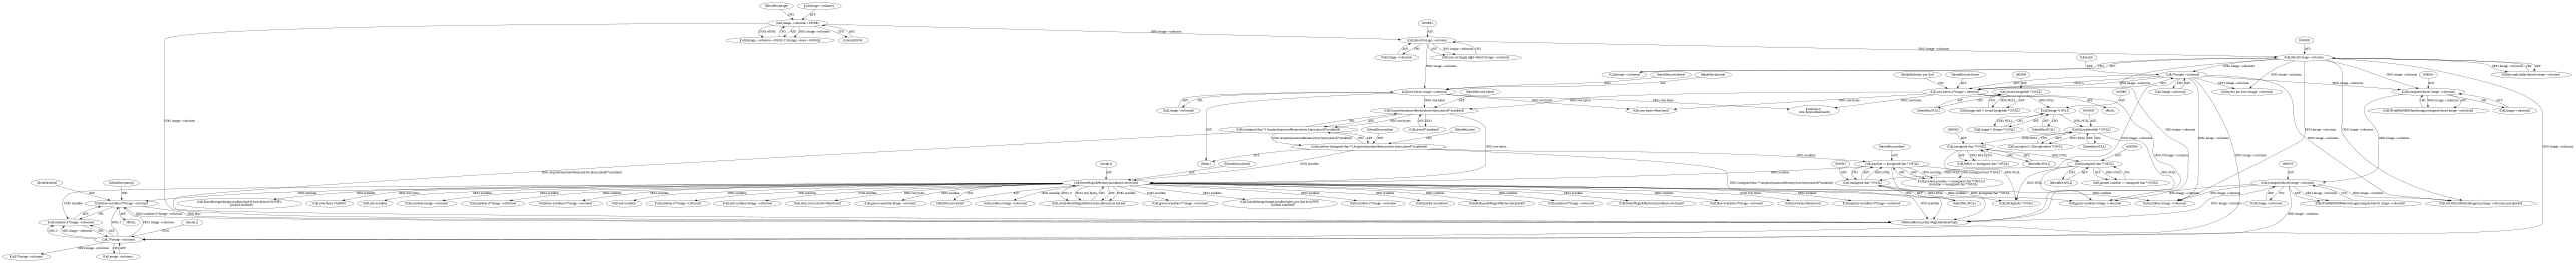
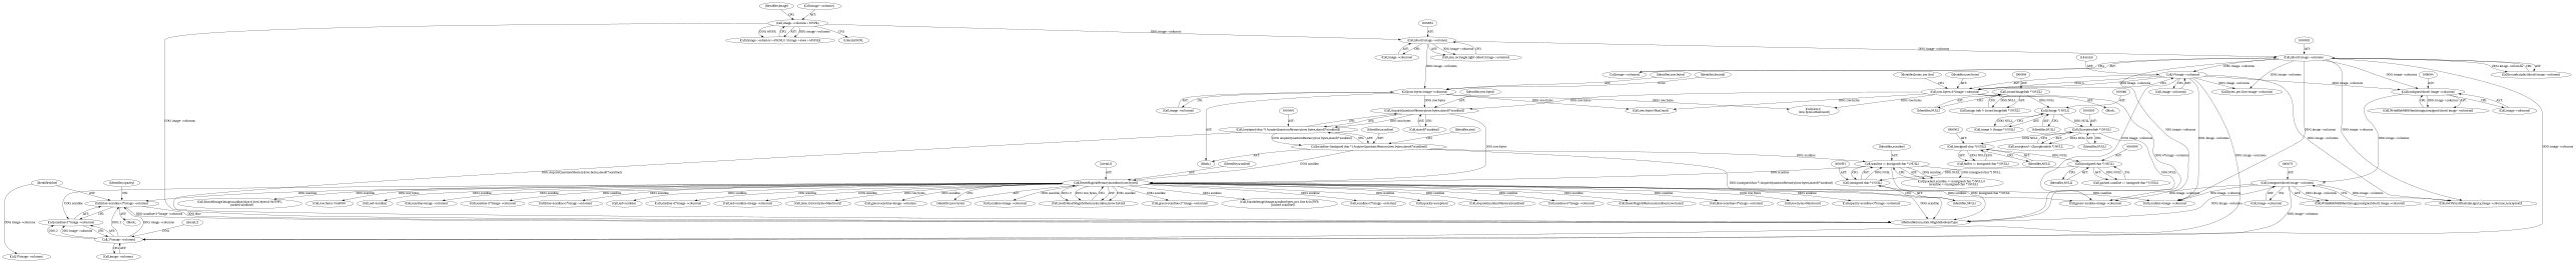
  digraph {
    fontname=Merriweather
    node [fontname=Merriweather]
    edge [fontname=Merriweather]
    n1 [label="(Call,blue=scanline+2*image->columns)"]
    n2 [label="(MethodReturn,static MagickBooleanType)"]
    n3 [label="(Block,)"]
    n4 [label="(Call,scanline+2*image->columns)"]
    n5 [label="(Call,2*image->columns)"]
    n6 [label="(Call,ResetMagickMemory(scanline,0,row_bytes))"]
    n7 [label="(Call,EncodeImage(image,scanline,(size_t) (row_bytes & 0x7FFF),\n        packed_scanline))"]
    n8 [label="(Call,row_bytes | 0x8000)"]
    n9 [label="(Call,red=scanline)"]
    n10 [label="(Call,scanline+image->columns)"]
    n11 [label="(Call,scanline+3*image->columns)"]
    n12 [label="(Call,blue=scanline+2*image->columns)"]
    n13 [label="(Call,red=scanline)"]
    n14 [label="(Call,scanline+2*image->columns)"]
    n15 [label="(Call,red=scanline+image->columns)"]
    n16 [label="(Call,(size_t) (row_bytes+MaxCount))"]
    n17 [label="(Call,scanline+image->columns)"]
    n18 [label="(Call,green=scanline+image->columns)"]
    n19 [label="(Call,scanline+image->columns)"]
    n20 [label="(Call,(void) ResetMagickMemory(scanline,0,row_bytes))"]
    n21 [label="(Call,green=scanline+2*image->columns)"]
    n22 [label="(Call,EncodeImage(image,scanline,bytes_per_line & 0x7FFF,\n            packed_scanline))"]
    n23 [label="(Call,scanline+2*image->columns)"]
    n24 [label="(Call,opacity=exception)"]
-   n25 [label="(Call,RelinquishMagickMemory(scanline))"]
+   n25 [label="(Call,AcquireQuantumMemory(scanline))"]
    n26 [label="(Call,scanline+3*image->columns)"]
    n27 [label="(Call,ResetMagickMemory(scanline,0,row_bytes))"]
    n28 [label="(Call,green=scanline+image->columns)"]
    n29 [label="(Call,blue=scanline+3*image->columns)"]
    n30 [label="(Call,row_bytes+MaxCount)"]
    n31 [label="(Call,opacity=scanline+3*image->columns)"]
    n32 [label="(Identifier,row_bytes)"]
    n33 [label="(Call,scanline=(unsigned char *) AcquireQuantumMemory(row_bytes,sizeof(*scanline)))"]
    n34 [label="(Call,(unsigned char *) AcquireQuantumMemory(row_bytes,sizeof(*scanline)))"]
    n35 [label="(Call,scanline == (unsigned char *) NULL)"]
    n36 [label="(Block,)"]
    n37 [label="(Call,AcquireQuantumMemory(row_bytes,sizeof(*scanline)))"]
    n38 [label="(Call,(unsigned char *) NULL)"]
    n39 [label="(Call,(packed_scanline == (unsigned char *) NULL) ||\n      (scanline == (unsigned char *) NULL))"]
    n40 [label="(Call,sizeof(*scanline))"]
    n41 [label="(Call,row_bytes=image->columns)"]
    n42 [label="(Call,(size_t)\n   (row_bytes+MaxCount))"]
    n43 [label="(Call,image->columns)"]
    n44 [label="(Call,row_bytes+MaxCount)"]
    n45 [label="(Call,(short) image->columns)"]
    n46 [label="(Call,(short) image->columns)"]
    n47 [label="(Call,image->columns)"]
    n48 [label="(Call,size_rectangle.right=(short) image->columns)"]
    n49 [label="(Call,4*image->columns)"]
    n50 [label="(Call,(unsigned short) image->columns)"]
    n51 [label="(Call,GetVirtualPixels(image,0,y,image->columns,1,exception))"]
    n52 [label="(Call,bytes_per_line=image->columns)"]
    n53 [label="(Call,bounds.right=(short) image->columns)"]
    n54 [label="(Call,image->columns)"]
    n55 [label="(Call,image->columns > 65535L)"]
    n56 [label="(Literal,65535L)"]
    n57 [label="(Call,(image->columns > 65535L) || (image->rows > 65535L))"]
    n58 [label="(Call,row_bytes=4*image->columns)"]
    n59 [label="(Block,)"]
    n60 [label="(Call,image->columns)"]
    n61 [label="(Call,3*image->columns)"]
    n62 [label="(Call,image->columns)"]
    n63 [label="(Call,(unsigned short) image->columns)"]
    n64 [label="(Call,WriteBlobMSBShort(image,(unsigned short) image->columns))"]
    n65 [label="(Call,image->columns)"]
    n66 [label="(Identifier,NULL)"]
-   n67 [label="(Call,(StringInfo *) NULL)"]
    n68 [label="(Call,(unsigned char *) NULL)"]
    n69 [label="(Call,packed_scanline == (unsigned char *) NULL)"]
    n70 [label="(Identifier,NULL)"]
    n71 [label="(Call,(unsigned char *) NULL)"]
    n72 [label="(Call,buffer == (unsigned char *) NULL)"]
    n73 [label="(Identifier,NULL)"]
    n74 [label="(Call,(ExceptionInfo *) NULL)"]
    n75 [label="(Identifier,NULL)"]
    n76 [label="(Call,exception != (ExceptionInfo *) NULL)"]
    n77 [label="(Call,(Image *) NULL)"]
    n78 [label="(Call,image != (Image *) NULL)"]
    n79 [label="(Identifier,NULL)"]
    n80 [label="(Call,(const ImageInfo *) NULL)"]
    n81 [label="(Identifier,NULL)"]
    n82 [label="(Call,image_info != (const ImageInfo *) NULL)"]
    n83 [label="(Call,image->columns)"]
    n84 [label="(Call,WriteBlobMSBShort(image,(unsigned short) image->columns))"]
    n85 [label="(Identifier,row_bytes)"]
    n86 [label="(Identifier,blue)"]
    n87 [label="(Identifier,bytes_per_line)"]
    n88 [label="(Literal,0)"]
    n89 [label="(Identifier,row_bytes)"]
    n90 [label="(Identifier,scanline)"]
    n91 [label="(Identifier,image)"]
    n92 [label="(Identifier,size)"]
    n93 [label="(Identifier,bounds)"]
    n94 [label="(Identifier,row_bytes)"]
    n95 [label="(Identifier,opacity)"]
    n96 [label="(Call,image->columns)"]
    n97 [label="(Literal,4)"]
    n98 [label="(Literal,2)"]
    n99 [label="(Identifier,scanline)"]
    n100 [label="(Identifier,scanline)"]
+   1000491
    1000254
    1000302
    1000513
    1000508
    1000502
    1000203
    1000161
    1000149
    1001073
    1001004
    n1 -> n2 [label="DDG: blue"]
    n1 -> n2 [label="DDG: scanline+2*image->columns"]
    n1 -> n3 [label="AST: "]
    n1 -> n4 [label="CFG: "]
    n4 -> n1 [label="AST: "]
    n4 -> n5 [label="CFG: "]
    n5 -> n1 [label="DDG: 2"]
    n5 -> n1 [label="DDG: image->columns"]
    n5 -> n4 [label="AST: "]
    n5 -> n4 [label="DDG: 2"]
    n5 -> n4 [label="DDG: image->columns"]
-   n5 -> n61 [label="DDG: image->columns"]
+   n86 -> n61 [label="DDG: image->columns"]
    n5 -> n62 [label="CFG: "]
    n6 -> n1 [label="DDG: scanline"]
    n6 -> n2 [label="DDG: scanline"]
    n6 -> n4 [label="DDG: scanline"]
    n6 -> n7 [label="DDG: scanline"]
    n6 -> n8 [label="DDG: row_bytes"]
    n6 -> n9 [label="DDG: scanline"]
    n6 -> n10 [label="DDG: scanline"]
    n6 -> n11 [label="DDG: scanline"]
    n6 -> n12 [label="DDG: scanline"]
    n6 -> n13 [label="DDG: scanline"]
    n6 -> n14 [label="DDG: scanline"]
    n6 -> n15 [label="DDG: scanline"]
    n6 -> n16 [label="DDG: row_bytes"]
    n6 -> n17 [label="DDG: scanline"]
    n6 -> n18 [label="DDG: scanline"]
    n6 -> n19 [label="DDG: scanline"]
    n6 -> n20 [label="AST: "]
    n6 -> n20 [label="DDG: scanline"]
    n6 -> n20 [label="DDG: 0"]
    n6 -> n20 [label="DDG: row_bytes"]
    n6 -> n21 [label="DDG: scanline"]
    n6 -> n22 [label="DDG: scanline"]
    n6 -> n23 [label="DDG: scanline"]
    n6 -> n24 [label="DDG: scanline"]
    n6 -> n25 [label="DDG: scanline"]
    n6 -> n26 [label="DDG: scanline"]
    n6 -> n27 [label="DDG: scanline"]
    n6 -> n28 [label="DDG: scanline"]
    n6 -> n29 [label="DDG: scanline"]
    n6 -> n30 [label="DDG: row_bytes"]
    n6 -> n31 [label="DDG: scanline"]
    n6 -> n32 [label="CFG: "]
    n20 -> n6 [label="CFG: "]
    n32 -> n6 [label="AST: "]
    n33 -> n2 [label="DDG: (unsigned char *) AcquireQuantumMemory(row_bytes,sizeof(*scanline))"]
    n33 -> n6 [label="DDG: scanline"]
    n33 -> n34 [label="CFG: "]
    n33 -> n35 [label="DDG: scanline"]
    n33 -> n36 [label="AST: "]
    n34 -> n2 [label="DDG: AcquireQuantumMemory(row_bytes,sizeof(*scanline))"]
    n34 -> n33 [label="AST: "]
    n34 -> n33 [label="DDG: AcquireQuantumMemory(row_bytes,sizeof(*scanline))"]
    n34 -> n37 [label="CFG: "]
    n35 -> n2 [label="DDG: (unsigned char *) NULL"]
    n35 -> n6 [label="DDG: scanline"]
    n35 -> n38 [label="CFG: "]
    n35 -> n39 [label="AST: "]
    n35 -> n39 [label="DDG: scanline"]
    n35 -> n39 [label="DDG: (unsigned char *) NULL"]
    n37 -> n6 [label="DDG: row_bytes"]
    n37 -> n34 [label="AST: "]
    n37 -> n34 [label="DDG: row_bytes"]
-   n37 -> n40 [label="DDG: "]
+   n37 -> n40 [label="CFG: "]
    n38 -> n35 [label="AST: "]
    n38 -> n35 [label="DDG: NULL"]
    n38 -> n66 [label="CFG: "]
-   n38 -> n67 [label="DDG: NULL"]
    n39 -> n35 [label="CFG: "]
    n40 -> n37 [label="AST: "]
    n41 -> n36 [label="AST: "]
    n41 -> n37 [label="DDG: row_bytes"]
    n41 -> n42 [label="DDG: row_bytes"]
    n41 -> n43 [label="CFG: "]
    n41 -> n44 [label="DDG: row_bytes"]
    n43 -> n41 [label="AST: "]
    n45 -> n41 [label="DDG: image->columns"]
    n45 -> n46 [label="DDG: image->columns"]
    n45 -> n47 [label="CFG: "]
    n45 -> n48 [label="AST: "]
    n45 -> n48 [label="DDG: image->columns"]
    n46 -> n5 [label="DDG: image->columns"]
    n46 -> n17 [label="DDG: image->columns"]
    n46 -> n28 [label="DDG: image->columns"]
    n46 -> n49 [label="DDG: image->columns"]
    n46 -> n50 [label="DDG: image->columns"]
    n46 -> n51 [label="DDG: image->columns"]
    n46 -> n52 [label="DDG: image->columns"]
    n46 -> n53 [label="AST: "]
    n46 -> n53 [label="DDG: image->columns"]
    n46 -> n54 [label="CFG: "]
    n47 -> n45 [label="AST: "]
    n48 -> n45 [label="CFG: "]
    n49 -> n5 [label="DDG: image->columns"]
    n49 -> n17 [label="DDG: image->columns"]
    n49 -> n28 [label="DDG: image->columns"]
    n49 -> n50 [label="DDG: image->columns"]
    n49 -> n51 [label="DDG: image->columns"]
    n49 -> n52 [label="DDG: image->columns"]
    n49 -> n58 [label="AST: "]
    n49 -> n58 [label="DDG: 4"]
    n49 -> n58 [label="DDG: image->columns"]
    n49 -> n60 [label="CFG: "]
    n50 -> n63 [label="DDG: image->columns"]
    n50 -> n64 [label="AST: "]
    n50 -> n64 [label="DDG: image->columns"]
    n50 -> n65 [label="CFG: "]
    n53 -> n46 [label="CFG: "]
    n54 -> n46 [label="AST: "]
    n55 -> n2 [label="DDG: image->columns"]
    n55 -> n45 [label="DDG: image->columns"]
    n55 -> n56 [label="CFG: "]
    n55 -> n57 [label="AST: "]
    n55 -> n57 [label="DDG: image->columns"]
    n55 -> n57 [label="DDG: 65535L"]
-   n56 -> n55 [label="AST: "]
    n57 -> n55 [label="CFG: "]
    n58 -> n2 [label="DDG: 4*image->columns"]
    n58 -> n37 [label="DDG: row_bytes"]
    n58 -> n42 [label="DDG: row_bytes"]
    n58 -> n44 [label="DDG: row_bytes"]
    n58 -> n49 [label="CFG: "]
    n58 -> n59 [label="AST: "]
    n60 -> n49 [label="AST: "]
    n62 -> n5 [label="AST: "]
    n63 -> n2 [label="DDG: image->columns"]
    n63 -> n5 [label="DDG: image->columns"]
    n63 -> n17 [label="DDG: image->columns"]
    n63 -> n28 [label="DDG: image->columns"]
    n63 -> n51 [label="DDG: image->columns"]
    n63 -> n83 [label="CFG: "]
    n63 -> n84 [label="AST: "]
    n63 -> n84 [label="DDG: image->columns"]
    n64 -> n50 [label="CFG: "]
    n65 -> n50 [label="AST: "]
    n66 -> n38 [label="AST: "]
    n68 -> n38 [label="DDG: NULL"]
-   n68 -> n67 [label="DDG: NULL"]
    n68 -> n69 [label="AST: "]
    n68 -> n69 [label="DDG: NULL"]
    n68 -> n70 [label="CFG: "]
    n69 -> n68 [label="CFG: "]
    n70 -> n68 [label="AST: "]
-   n71 -> n67 [label="DDG: NULL"]
    n71 -> n68 [label="DDG: NULL"]
    n71 -> n72 [label="AST: "]
    n71 -> n72 [label="DDG: NULL"]
    n71 -> n73 [label="CFG: "]
    n72 -> n71 [label="CFG: "]
    n73 -> n71 [label="AST: "]
    n74 -> n2 [label="DDG: NULL"]
    n74 -> n71 [label="DDG: NULL"]
    n74 -> n75 [label="CFG: "]
    n74 -> n76 [label="AST: "]
    n74 -> n76 [label="DDG: NULL"]
    n75 -> n74 [label="AST: "]
    n76 -> n74 [label="CFG: "]
    n77 -> n74 [label="DDG: NULL"]
    n77 -> n78 [label="AST: "]
    n77 -> n78 [label="DDG: NULL"]
    n77 -> n79 [label="CFG: "]
    n78 -> n77 [label="CFG: "]
    n79 -> n77 [label="AST: "]
    n80 -> n77 [label="DDG: NULL"]
    n80 -> n81 [label="CFG: "]
    n80 -> n82 [label="AST: "]
    n80 -> n82 [label="DDG: NULL"]
    n81 -> n80 [label="AST: "]
    n82 -> n80 [label="CFG: "]
    n83 -> n63 [label="AST: "]
    n84 -> n63 [label="CFG: "]
    n85 -> n58 [label="AST: "]
    n86 -> n1 [label="AST: "]
    n87 -> n58 [label="CFG: "]
    n88 -> n6 [label="AST: "]
    n89 -> n37 [label="AST: "]
    n90 -> n33 [label="AST: "]
    n91 -> n55 [label="CFG: "]
    n92 -> n33 [label="CFG: "]
-   n93 -> n41 [label="CFG: "]
+   n93 -> n41 [label="NULL: "]
    n94 -> n41 [label="AST: "]
    n95 -> n1 [label="CFG: "]
    n96 -> n55 [label="AST: "]
    n97 -> n49 [label="AST: "]
    n98 -> n5 [label="DDG: "]
    n99 -> n35 [label="AST: "]
    n100 -> n6 [label="AST: "]
+   1000491 -> n34 [label="AST: "]
    1000254 -> n45 [label="AST: "]
    1000302 -> n46 [label="AST: "]
    1000513 -> n38 [label="AST: "]
    1000508 -> n68 [label="AST: "]
    1000502 -> n71 [label="AST: "]
    1000203 -> n74 [label="AST: "]
    1000161 -> n77 [label="AST: "]
    1000149 -> n80 [label="AST: "]
    1001073 -> n63 [label="AST: "]
    1001004 -> n50 [label="AST: "]
  }
